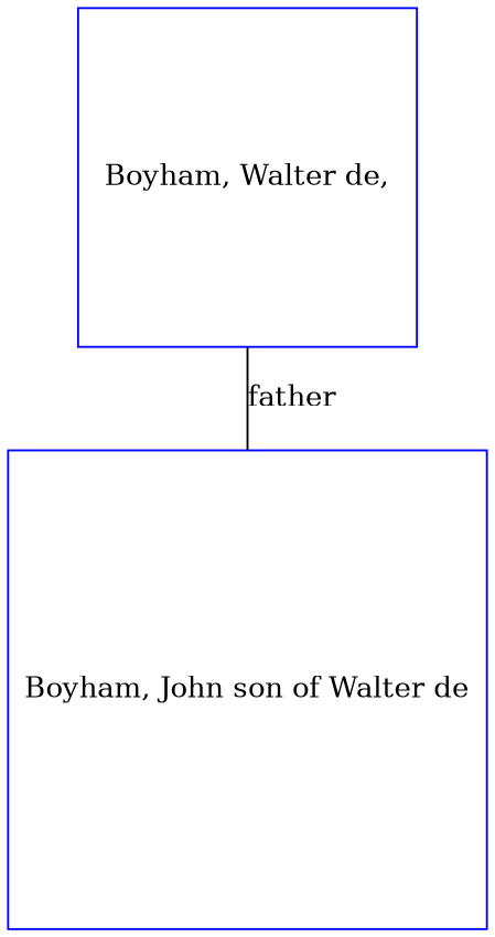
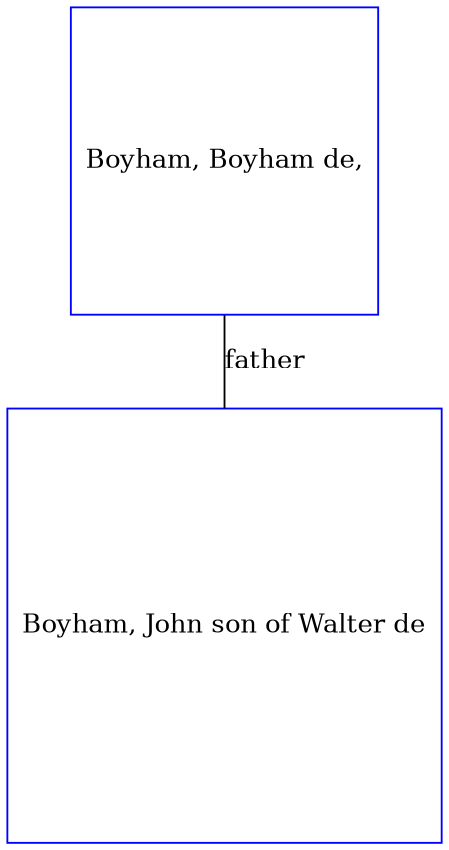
  digraph {
    node [color=blue regular=1 shape=box]
-   n1 [label="Boyham, Walter de,"]
+   n1 [label="Boyham, Boyham de,"]
    n2 [label="Boyham, John son of Walter de"]
    n1 -> n2 [arrowsize=0.0 dir=none label=father]
  }
